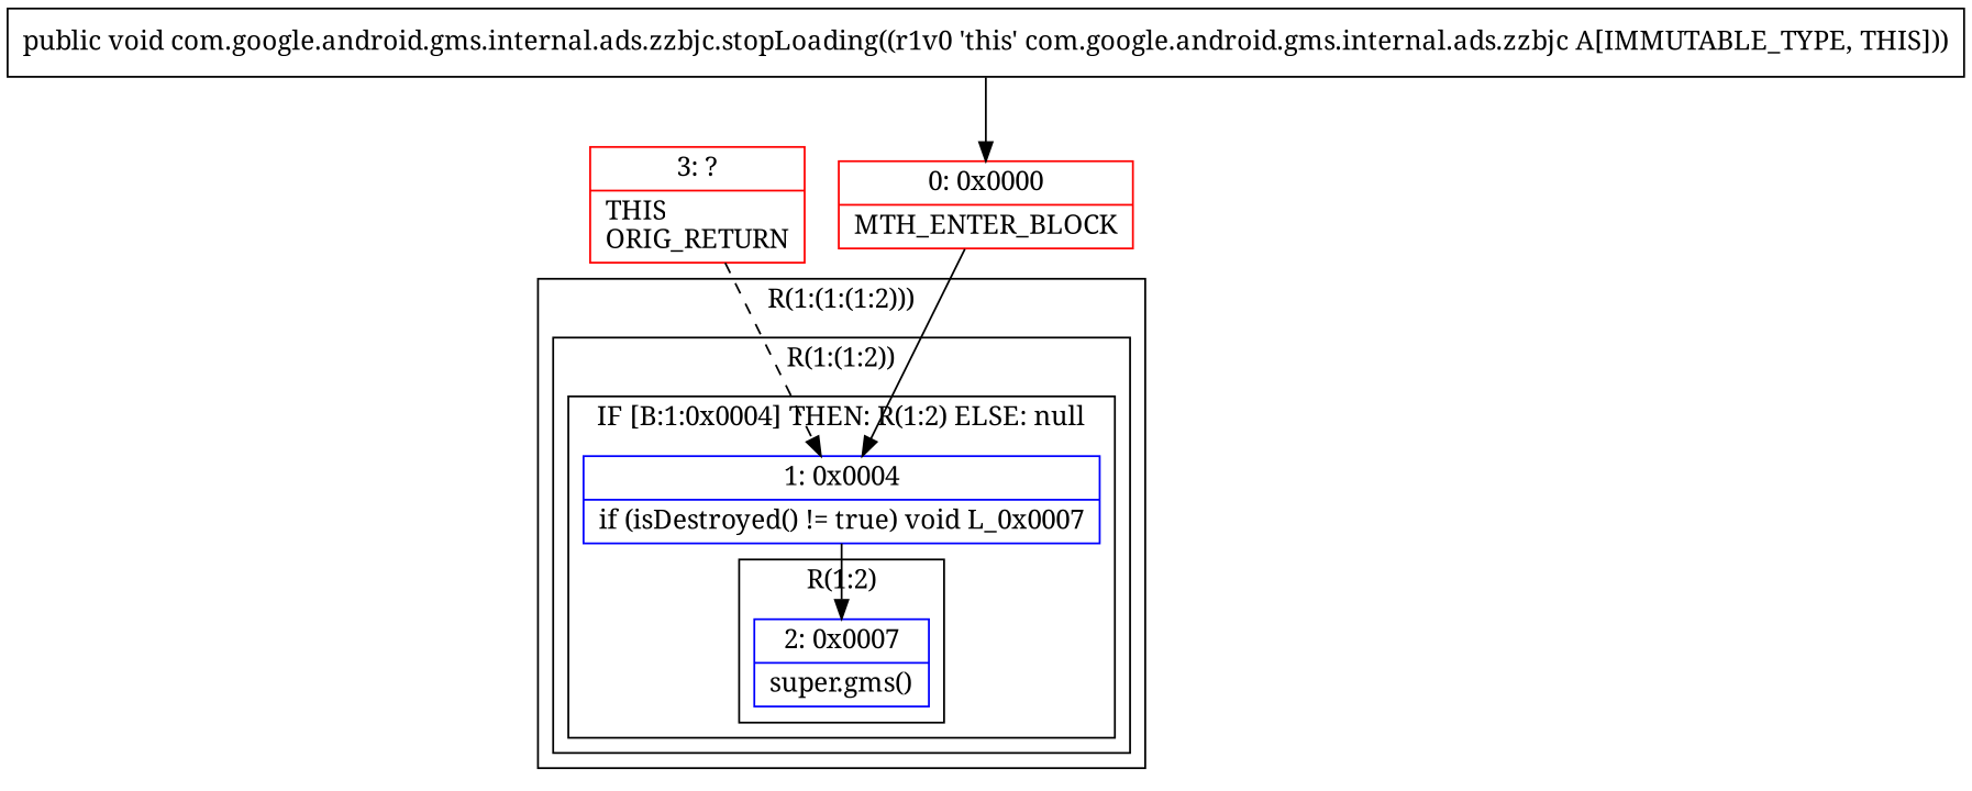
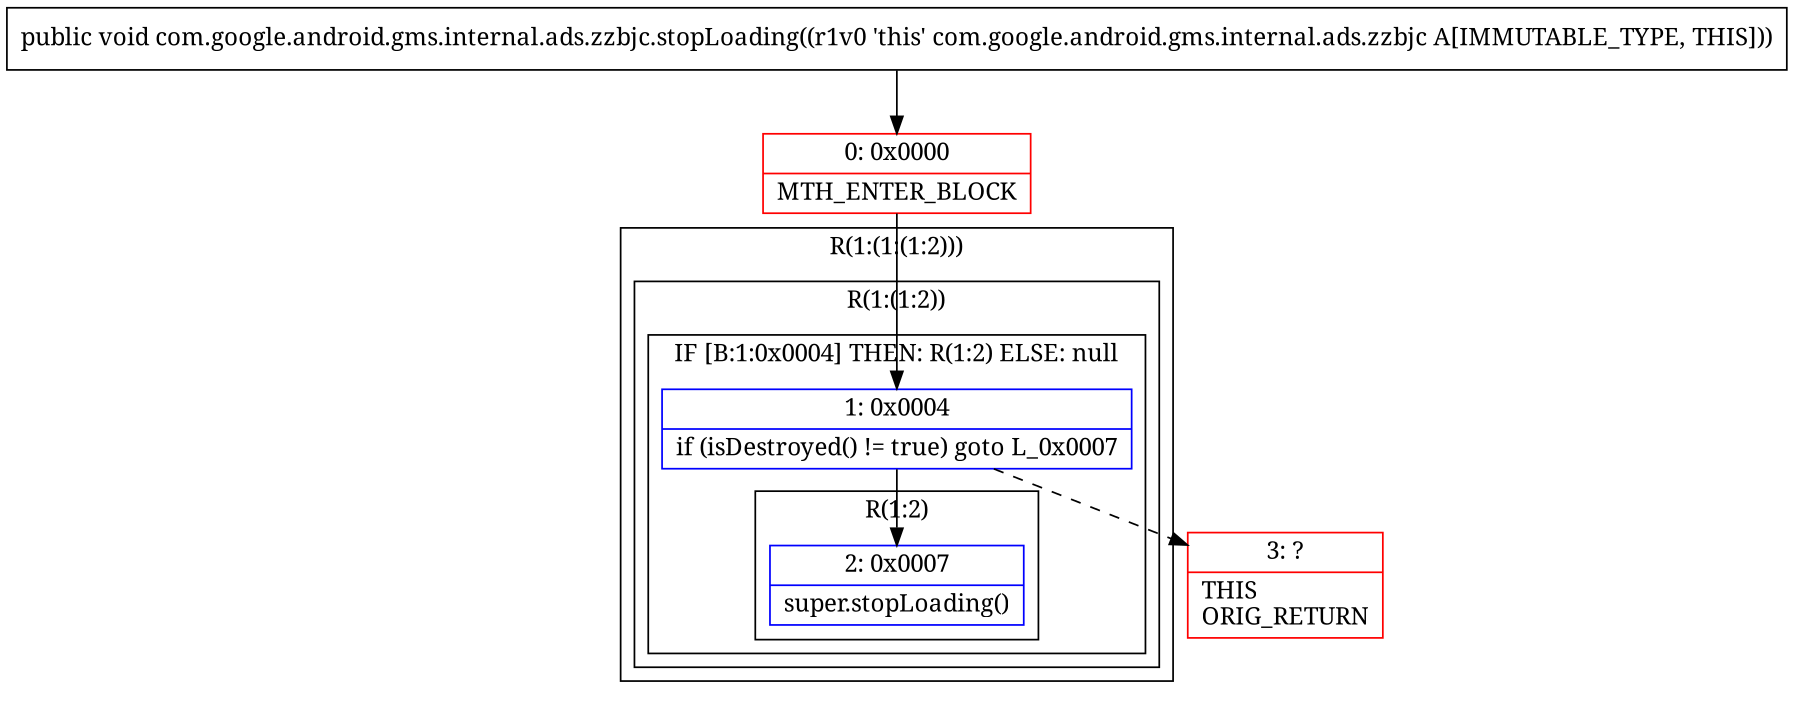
  digraph {
    fontname="Noto Serif"
    node [color=blue fontname="Noto Serif" shape=record]
    edge [fontname="Noto Serif"]
-   n1 [label="{2\:\ 0x0007|super.gms()\l}"]
-   n2 [label="{1\:\ 0x0004|if (isDestroyed() != true) void L_0x0007\l}"]
+   n1 [label="{2\:\ 0x0007|super.stopLoading()\l}"]
+   n2 [label="{1\:\ 0x0004|if (isDestroyed() != true) goto L_0x0007\l}"]
    n3 [color=red label="{3\:\ ?|THIS\lORIG_RETURN\l}"]
    n4 [color=red label="{0\:\ 0x0000|MTH_ENTER_BLOCK\l}"]
    n5 [label="{public void com.google.android.gms.internal.ads.zzbjc.stopLoading((r1v0 'this' com.google.android.gms.internal.ads.zzbjc A[IMMUTABLE_TYPE, THIS])) }" color=""]
    subgraph cluster_1 {
      label="R(1:(1:(1:2)))"
      subgraph cluster_2 {
        label="R(1:(1:2))"
        subgraph cluster_3 {
          label="IF [B:1:0x0004] THEN: R(1:2) ELSE: null"
          n2
          subgraph cluster_4 {
            label="R(1:2)"
            n1
          }
        }
      }
    }
    n2 -> n1
-   n3 -> n2 [style=dashed]
+   n2 -> n3 [style=dashed]
    n4 -> n2
    n5 -> n4
  }
